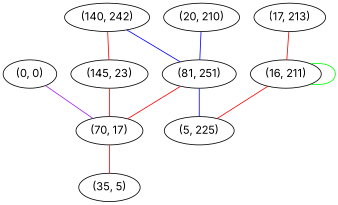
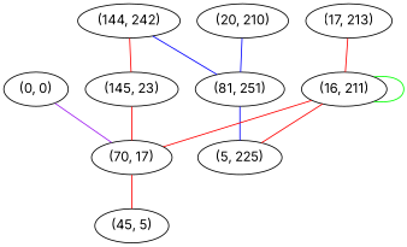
  graph {
    fontname=Inter
    node [fontname=Inter]
    edge [color=red fontname=Inter weight=3]
    "(0, 0)"
    "(70, 17)"
-   "(35, 5)"
-   "(140, 242)"
+   "(35, 5)" [label="(45, 5)"]
+   "(140, 242)" [label="(144, 242)"]
    "(145, 23)"
    "(81, 251)"
    n7 [label="(5, 225)"]
    "(17, 213)"
    "(16, 211)"
    "(20, 210)"
    "(0, 0)" -- "(70, 17)" [color=purple weight=4]
    "(70, 17)" -- "(35, 5)"
    "(140, 242)" -- "(145, 23)" [weight=1]
    "(140, 242)" -- "(81, 251)" [color=blue]
    "(145, 23)" -- "(70, 17)"
-   "(81, 251)" -- "(70, 17)" [weight=1]
+   "(16, 211)" -- "(70, 17)" [weight=1]
    "(81, 251)" -- n7 [color=blue]
    "(17, 213)" -- "(16, 211)" [weight=1]
    "(16, 211)" -- n7 [weight=1]
    "(16, 211)" -- "(16, 211)" [color=green weight=2]
    "(20, 210)" -- "(81, 251)" [color=blue]
  }
